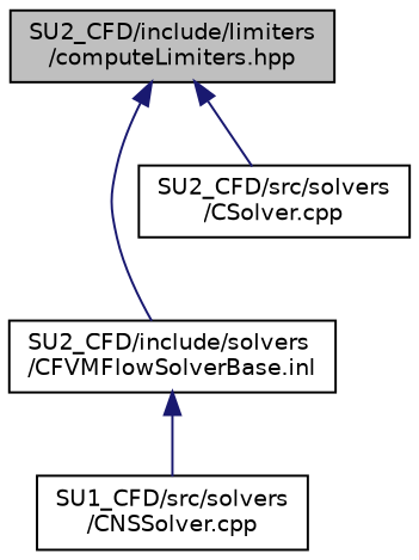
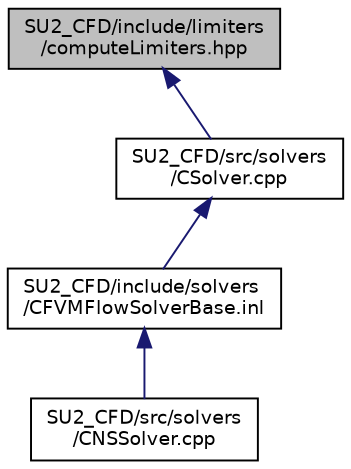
  digraph {
    node [color=black fillcolor=white fontname=Helvetica fontsize=10 shape=record style=filled]
    edge [color=midnightblue dir=back fontname=Helvetica fontsize=10 labelfontname=Helvetica labelfontsize=10 style=solid]
    n1 [fillcolor=grey75 fontcolor=black height=0.2 label="SU2_CFD/include/limiters\l/computeLimiters.hpp" width=0.4]
    n2 [height=0.2 label="SU2_CFD/include/solvers\l/CFVMFlowSolverBase.inl" width=0.4]
    n3 [height=0.2 label="SU2_CFD/src/solvers\l/CSolver.cpp" width=0.4]
-   n4 [height=0.2 label="SU1_CFD/src/solvers\l/CNSSolver.cpp" width=0.4]
-   n1 -> n2
+   n4 [height=0.2 label="SU2_CFD/src/solvers\l/CNSSolver.cpp" width=0.4]
+   n3 -> n2
    n1 -> n3
    n2 -> n4
  }
